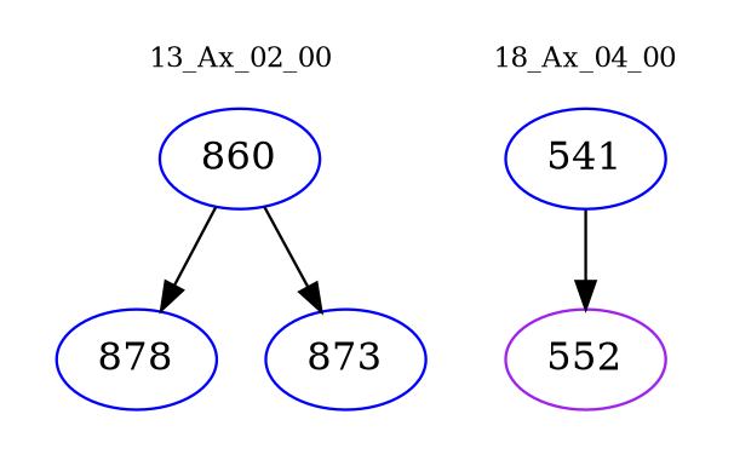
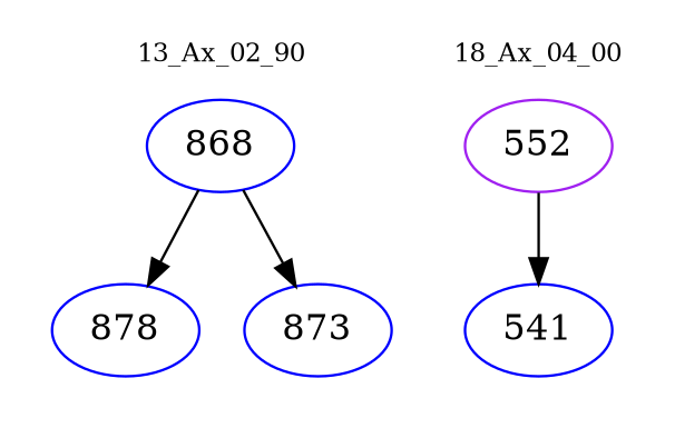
  digraph {
    node [color=blue]
    edge [color=black]
-   n1 [label=860]
+   n1 [label=868]
    n2 [label=878]
    n3 [label=873]
    n4 [label=541]
    n5 [color=purple label=552]
    subgraph cluster_1 {
      color=white
      fontsize=10
-     label="13_Ax_02_00"
+     label="13_Ax_02_90"
      n1
      n2
      n3
    }
    subgraph cluster_2 {
      color=white
      fontsize=10
      label="18_Ax_04_00"
      n4
      n5
    }
    n1 -> n2
    n1 -> n3
-   n4 -> n5
+   n5 -> n4
  }
